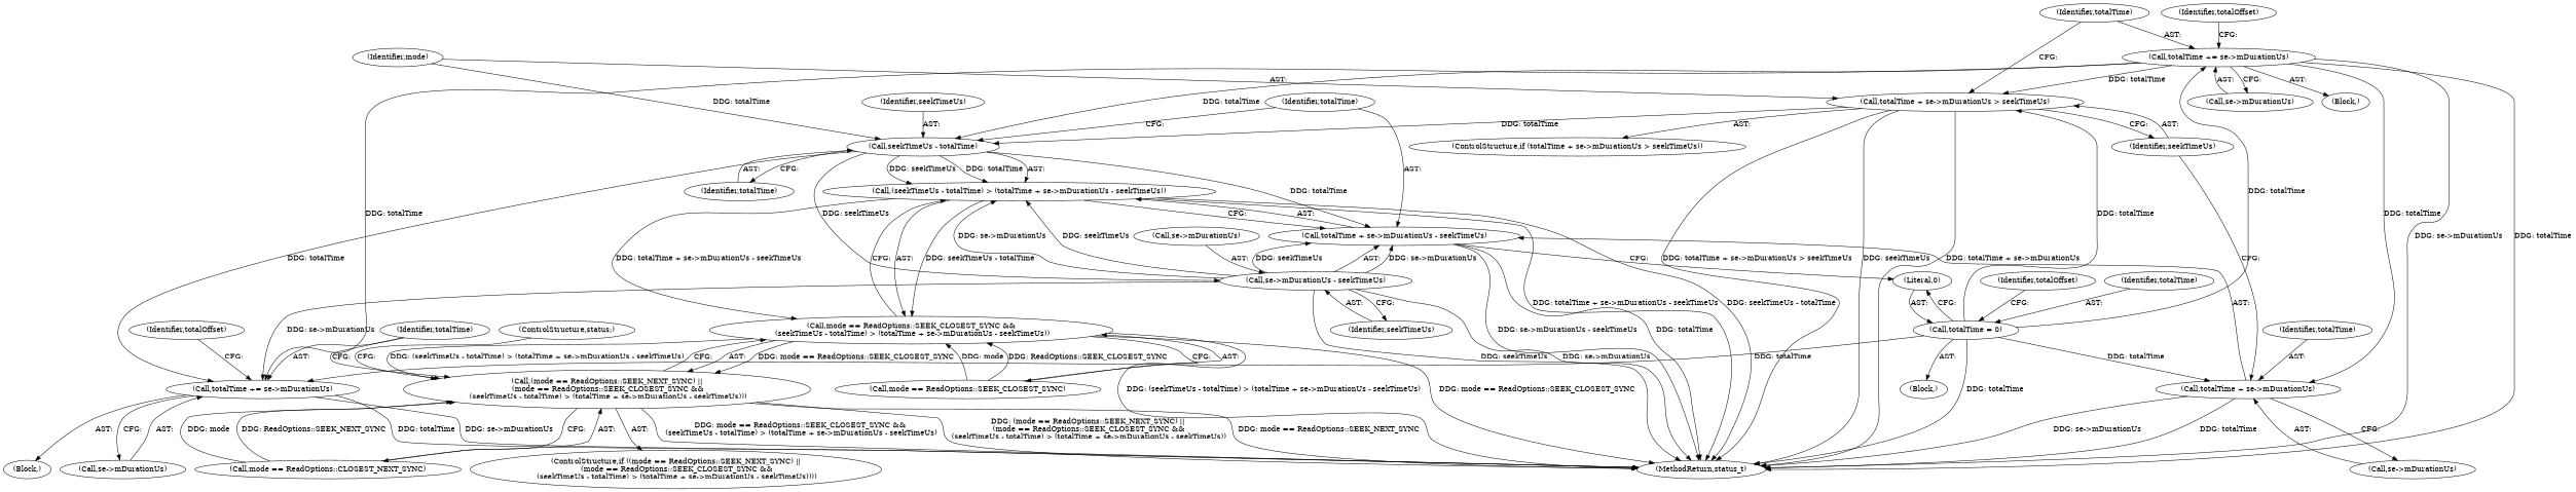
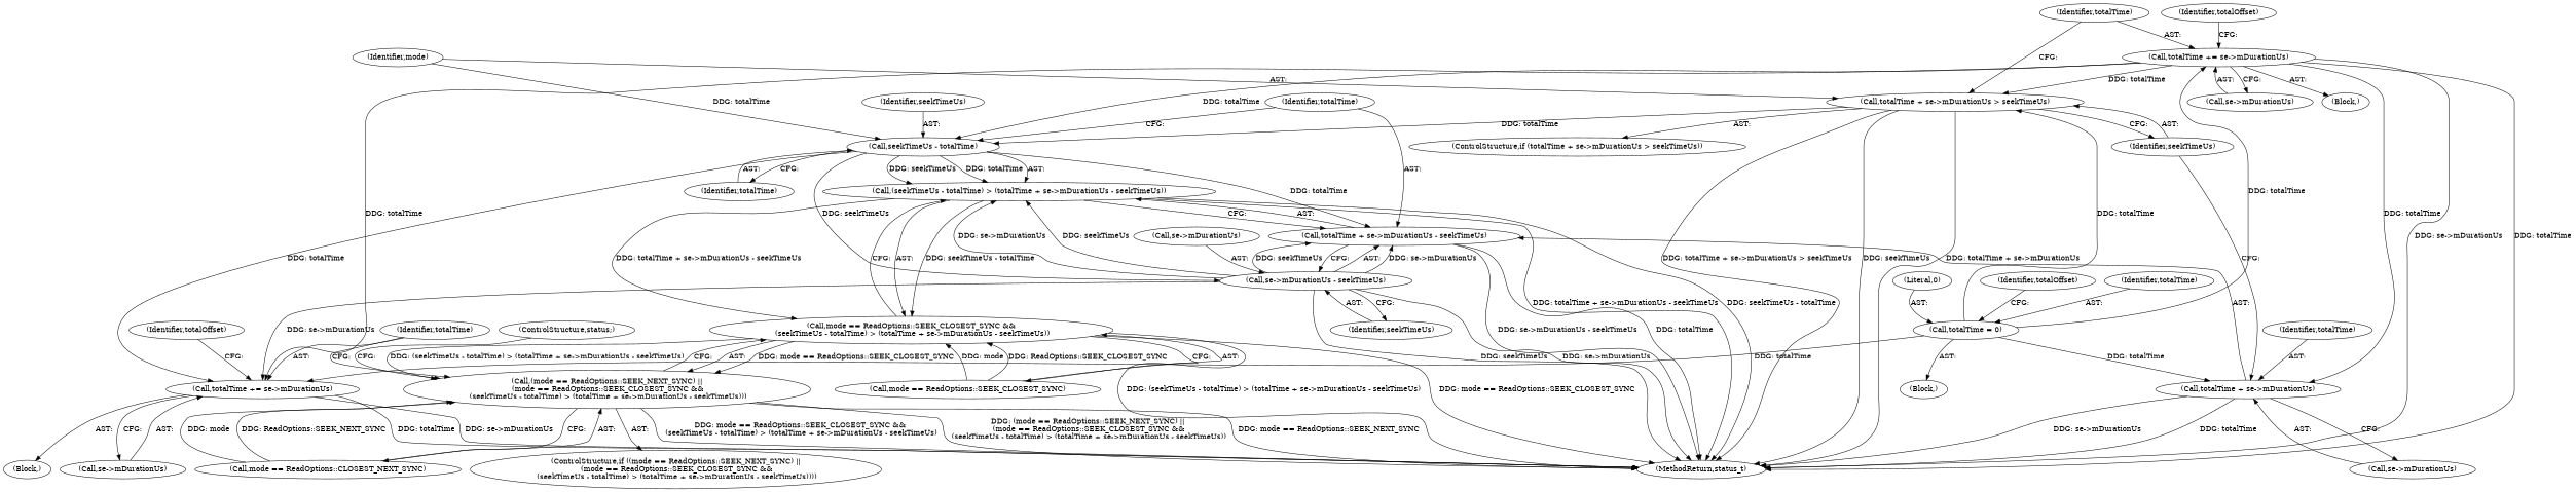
  digraph {
    n1 [label="(Call,totalTime += se->mDurationUs)"]
    n2 [label="(Call,totalTime + se->mDurationUs > seekTimeUs)"]
    n3 [label="(Call,seekTimeUs - totalTime)"]
    n4 [label="(Call,totalTime += se->mDurationUs)"]
    n5 [label="(Call,totalTime + se->mDurationUs)"]
    n6 [label="(MethodReturn,status_t)"]
    n7 [label="(Call,se->mDurationUs)"]
    n8 [label="(Block,)"]
    n9 [label="(ControlStructure,if (totalTime + se->mDurationUs > seekTimeUs))"]
    n10 [label="(Identifier,seekTimeUs)"]
    n11 [label="(Call,(seekTimeUs - totalTime) > (totalTime + se->mDurationUs - seekTimeUs))"]
    n12 [label="(Call,totalTime + se->mDurationUs - seekTimeUs)"]
    n13 [label="(Call,se->mDurationUs - seekTimeUs)"]
    n14 [label="(Identifier,totalTime)"]
    n15 [label="(Call,se->mDurationUs)"]
    n16 [label="(Block,)"]
    n17 [label="(Call,se->mDurationUs)"]
    n18 [label="(Call,totalTime = 0)"]
    n19 [label="(Block,)"]
    n20 [label="(Literal,0)"]
    n21 [label="(Call,mode == ReadOptions::SEEK_CLOSEST_SYNC &&\n (seekTimeUs - totalTime) > (totalTime + se->mDurationUs - seekTimeUs))"]
    n22 [label="(Identifier,seekTimeUs)"]
    n23 [label="(Call,(mode == ReadOptions::SEEK_NEXT_SYNC) ||\n (mode == ReadOptions::SEEK_CLOSEST_SYNC &&\n (seekTimeUs - totalTime) > (totalTime + se->mDurationUs - seekTimeUs)))"]
    n24 [label="(Call,mode == ReadOptions::SEEK_CLOSEST_SYNC)"]
    n25 [label="(ControlStructure,if ((mode == ReadOptions::SEEK_NEXT_SYNC) ||\n (mode == ReadOptions::SEEK_CLOSEST_SYNC &&\n (seekTimeUs - totalTime) > (totalTime + se->mDurationUs - seekTimeUs))))"]
    n26 [label="(Call,mode == ReadOptions::CLOSEST_NEXT_SYNC)"]
    n27 [label="(Identifier,totalTime)"]
    n28 [label="(Identifier,seekTimeUs)"]
    n29 [label="(Call,se->mDurationUs)"]
    n30 [label="(ControlStructure,status;)"]
    n31 [label="(Identifier,totalOffset)"]
    n32 [label="(Identifier,totalTime)"]
    n33 [label="(Identifier,totalTime)"]
    n34 [label="(Identifier,totalTime)"]
    n35 [label="(Identifier,totalOffset)"]
    n36 [label="(Identifier,mode)"]
    n37 [label="(Identifier,totalOffset)"]
    n38 [label="(Identifier,totalTime)"]
    n1 -> n2 [label="DDG: totalTime"]
    n1 -> n3 [label="DDG: totalTime"]
    n1 -> n4 [label="DDG: totalTime"]
    n1 -> n5 [label="DDG: totalTime"]
    n1 -> n6 [label="DDG: se->mDurationUs"]
    n1 -> n6 [label="DDG: totalTime"]
    n1 -> n7 [label="CFG: "]
    n1 -> n8 [label="AST: "]
    n2 -> n3 [label="DDG: totalTime"]
    n2 -> n6 [label="DDG: totalTime + se->mDurationUs"]
    n2 -> n6 [label="DDG: totalTime + se->mDurationUs > seekTimeUs"]
    n2 -> n6 [label="DDG: seekTimeUs"]
    n2 -> n9 [label="AST: "]
    n2 -> n10 [label="CFG: "]
    n3 -> n4 [label="DDG: totalTime"]
    n3 -> n11 [label="AST: "]
    n3 -> n11 [label="DDG: seekTimeUs"]
    n3 -> n11 [label="DDG: totalTime"]
    n3 -> n12 [label="DDG: totalTime"]
    n3 -> n13 [label="DDG: seekTimeUs"]
    n3 -> n14 [label="CFG: "]
    n4 -> n6 [label="DDG: totalTime"]
    n4 -> n6 [label="DDG: se->mDurationUs"]
    n4 -> n15 [label="CFG: "]
    n4 -> n16 [label="AST: "]
    n5 -> n6 [label="DDG: totalTime"]
    n5 -> n6 [label="DDG: se->mDurationUs"]
    n5 -> n12 [label="AST: "]
    n5 -> n17 [label="CFG: "]
    n7 -> n1 [label="AST: "]
    n10 -> n2 [label="AST: "]
    n10 -> n5 [label="CFG: "]
    n11 -> n6 [label="DDG: totalTime + se->mDurationUs - seekTimeUs"]
    n11 -> n6 [label="DDG: seekTimeUs - totalTime"]
    n11 -> n12 [label="CFG: "]
    n11 -> n21 [label="AST: "]
    n11 -> n21 [label="DDG: seekTimeUs - totalTime"]
    n11 -> n21 [label="DDG: totalTime + se->mDurationUs - seekTimeUs"]
    n12 -> n6 [label="DDG: se->mDurationUs - seekTimeUs"]
    n12 -> n6 [label="DDG: totalTime"]
    n12 -> n11 [label="AST: "]
-   n12 -> n20 [label="CFG: "]
+   n12 -> n13 [label="CFG: "]
    n13 -> n4 [label="DDG: se->mDurationUs"]
    n13 -> n6 [label="DDG: seekTimeUs"]
    n13 -> n6 [label="DDG: se->mDurationUs"]
    n13 -> n11 [label="DDG: se->mDurationUs"]
    n13 -> n11 [label="DDG: seekTimeUs"]
    n13 -> n12 [label="AST: "]
    n13 -> n12 [label="DDG: se->mDurationUs"]
    n13 -> n12 [label="DDG: seekTimeUs"]
    n13 -> n22 [label="CFG: "]
    n14 -> n3 [label="AST: "]
    n15 -> n4 [label="AST: "]
    n17 -> n5 [label="AST: "]
    n18 -> n1 [label="DDG: totalTime"]
    n18 -> n2 [label="DDG: totalTime"]
    n18 -> n4 [label="DDG: totalTime"]
    n18 -> n5 [label="DDG: totalTime"]
-   n18 -> n6 [label="DDG: totalTime"]
    n18 -> n19 [label="AST: "]
-   n18 -> n20 [label="CFG: "]
    n20 -> n18 [label="AST: "]
    n21 -> n6 [label="DDG: (seekTimeUs - totalTime) > (totalTime + se->mDurationUs - seekTimeUs)"]
    n21 -> n6 [label="DDG: mode == ReadOptions::SEEK_CLOSEST_SYNC"]
    n21 -> n11 [label="CFG: "]
    n21 -> n23 [label="AST: "]
    n21 -> n23 [label="DDG: mode == ReadOptions::SEEK_CLOSEST_SYNC"]
    n21 -> n23 [label="DDG: (seekTimeUs - totalTime) > (totalTime + se->mDurationUs - seekTimeUs)"]
    n21 -> n24 [label="CFG: "]
    n22 -> n13 [label="AST: "]
    n23 -> n6 [label="DDG: mode == ReadOptions::SEEK_CLOSEST_SYNC &&\n (seekTimeUs - totalTime) > (totalTime + se->mDurationUs - seekTimeUs)"]
    n23 -> n6 [label="DDG: (mode == ReadOptions::SEEK_NEXT_SYNC) ||\n (mode == ReadOptions::SEEK_CLOSEST_SYNC &&\n (seekTimeUs - totalTime) > (totalTime + se->mDurationUs - seekTimeUs))"]
    n23 -> n6 [label="DDG: mode == ReadOptions::SEEK_NEXT_SYNC"]
    n23 -> n21 [label="CFG: "]
    n23 -> n25 [label="AST: "]
    n23 -> n26 [label="CFG: "]
    n24 -> n21 [label="AST: "]
    n24 -> n21 [label="DDG: mode"]
    n24 -> n21 [label="DDG: ReadOptions::SEEK_CLOSEST_SYNC"]
    n26 -> n23 [label="AST: "]
    n26 -> n23 [label="DDG: mode"]
    n26 -> n23 [label="DDG: ReadOptions::SEEK_NEXT_SYNC"]
    n27 -> n4 [label="AST: "]
    n27 -> n23 [label="CFG: "]
    n28 -> n3 [label="AST: "]
    n29 -> n13 [label="AST: "]
    n30 -> n23 [label="CFG: "]
    n31 -> n1 [label="CFG: "]
    n32 -> n3 [label="CFG: "]
    n32 -> n12 [label="AST: "]
    n33 -> n18 [label="AST: "]
    n34 -> n5 [label="AST: "]
    n35 -> n18 [label="CFG: "]
    n36 -> n2 [label="AST: "]
    n36 -> n3 [label="DDG: totalTime"]
    n37 -> n4 [label="CFG: "]
    n38 -> n1 [label="AST: "]
    n38 -> n2 [label="CFG: "]
  }
